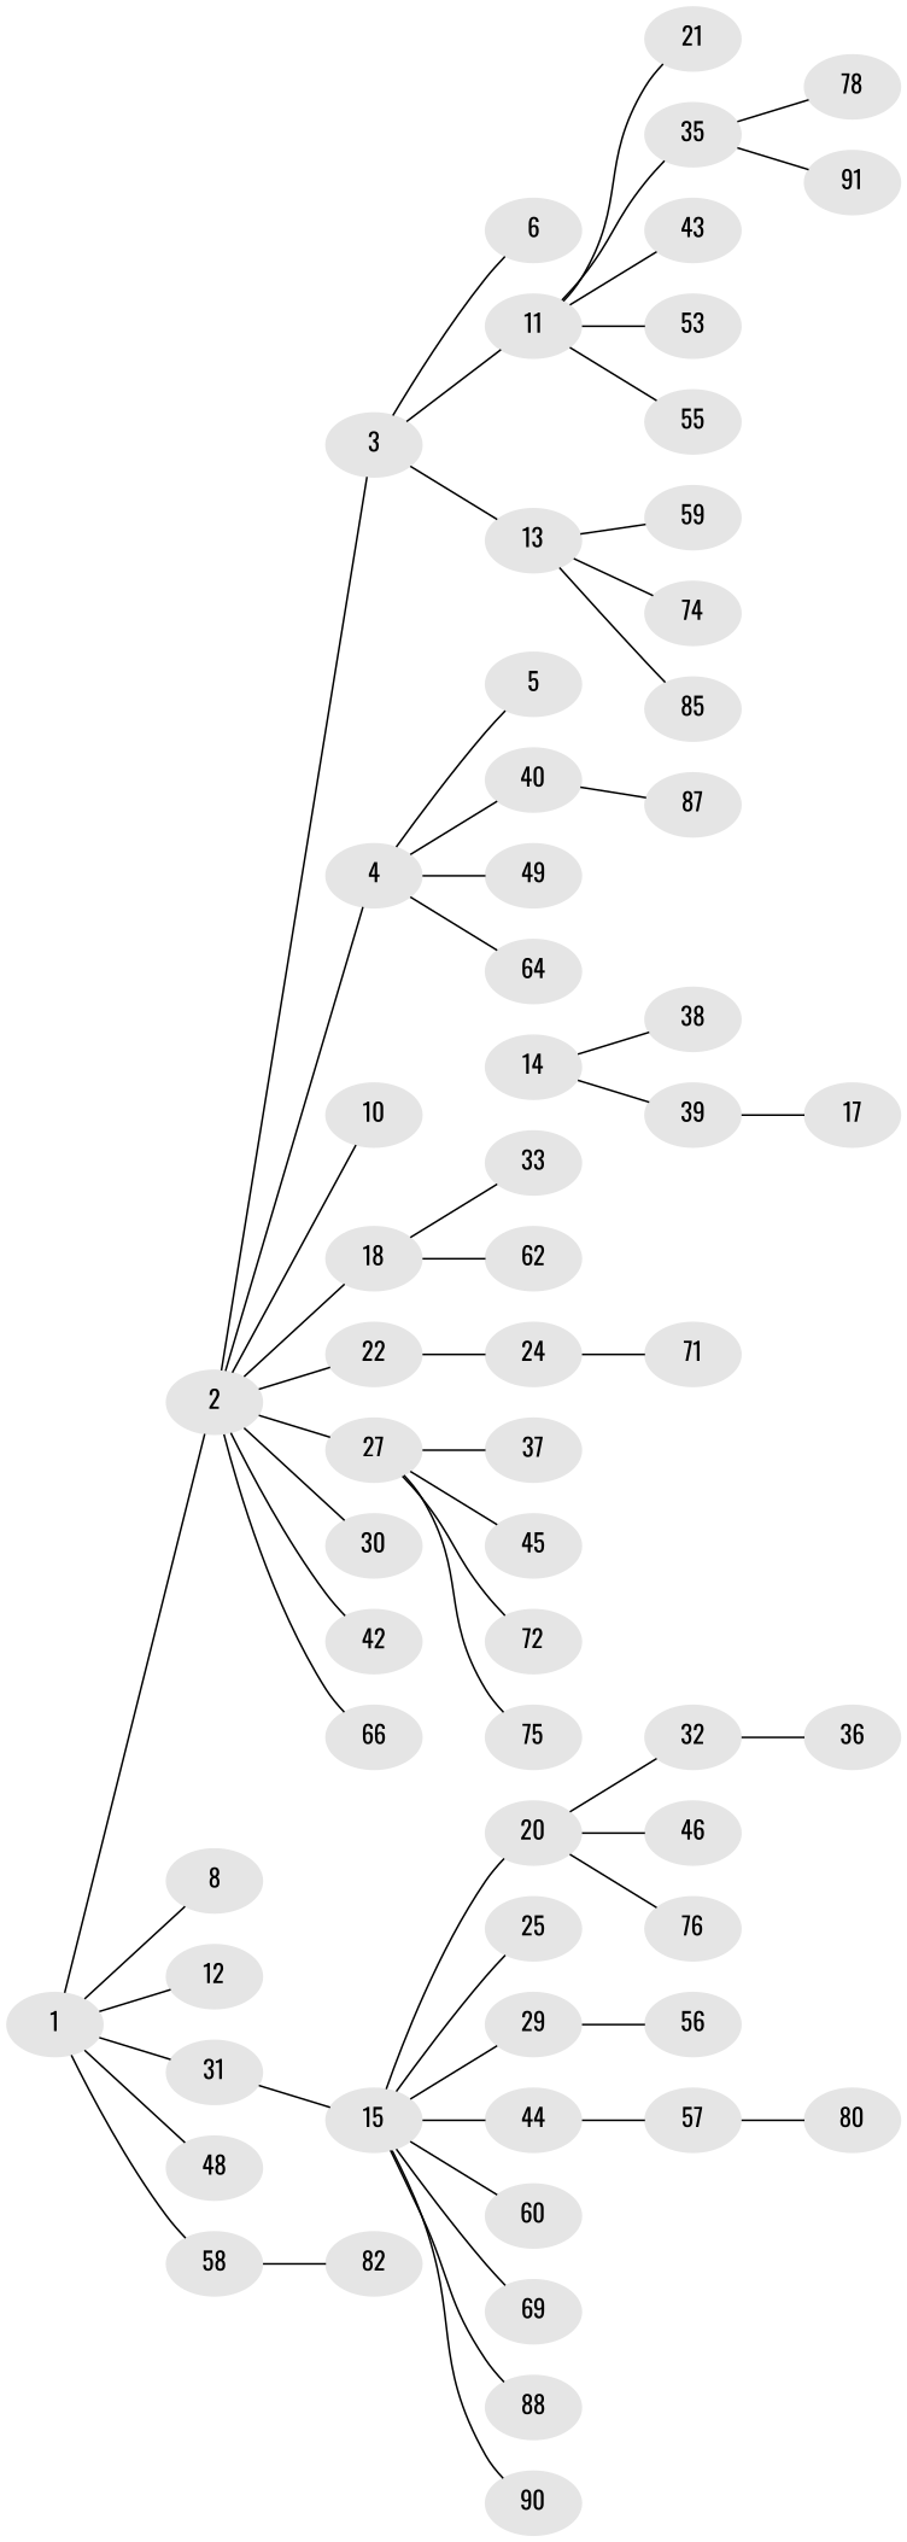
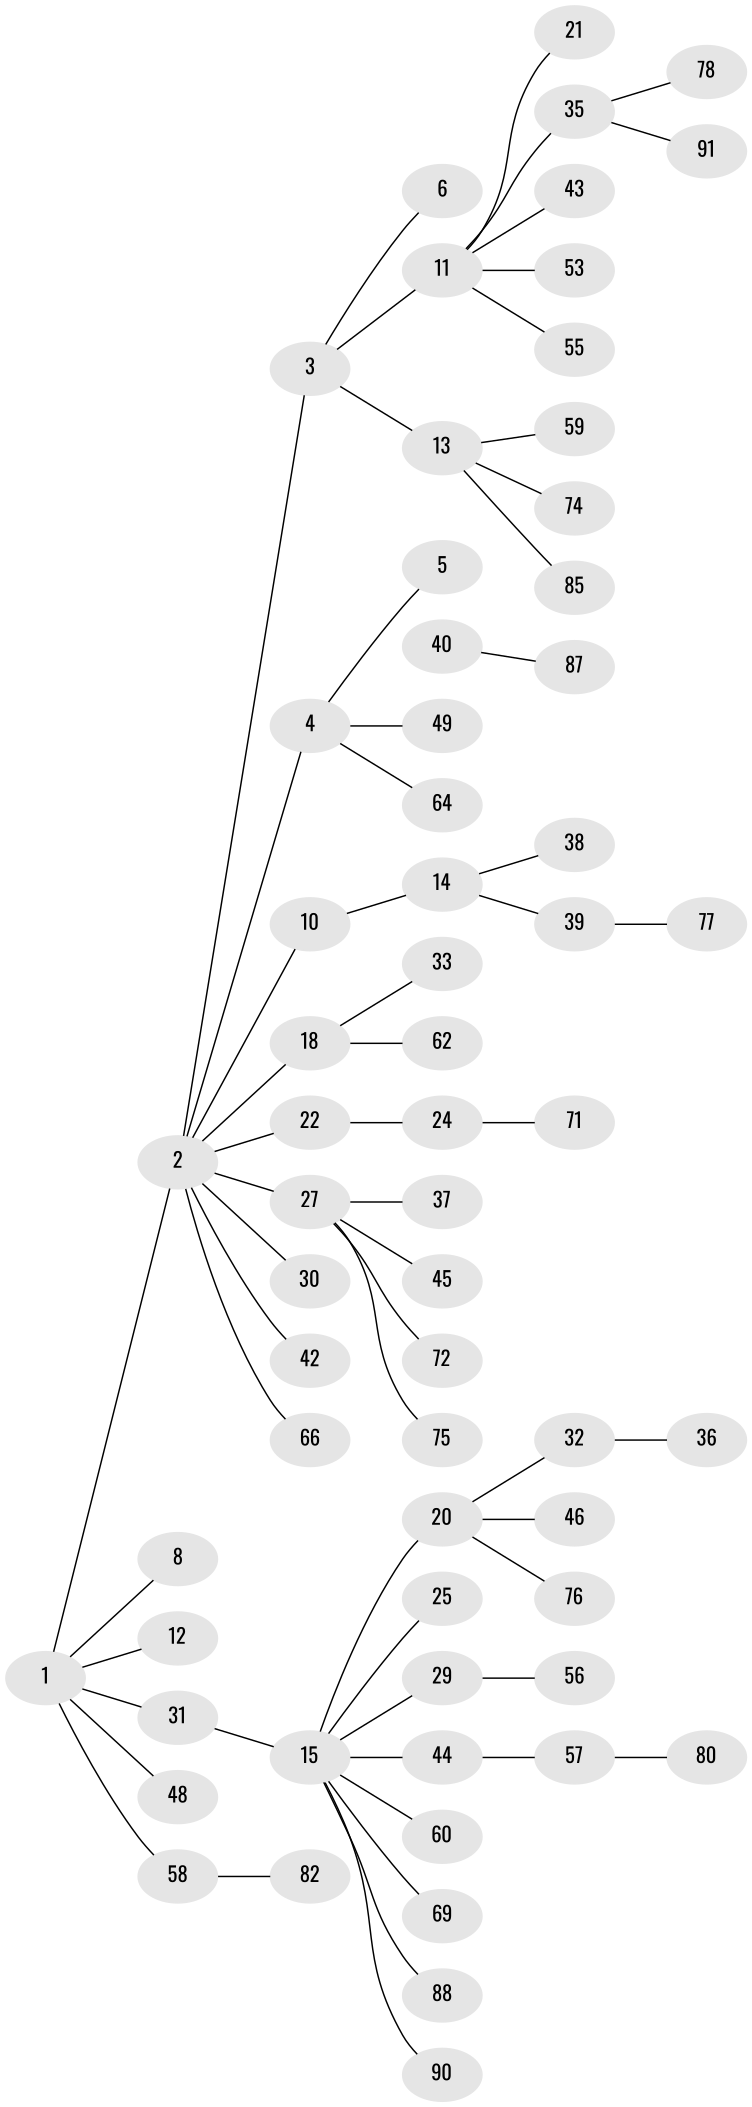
  graph {
    fontname=Oswald
    rankdir=LR
    node [color=gray90 fontname=Oswald style=filled]
    edge [fontname=Oswald]
    1 [super="+9"]
    2 [super="+7"]
    8 [super="+23"]
    12
    31
    48
    58 [super="+64"]
    3
    4 [super="+50"]
    10 [super="+65"]
    18 [super="+54"]
    22 [super="+67"]
    27 [super="+61"]
    30 [super="+73"]
    42 [super="+92"]
    66 [super="+93"]
    15 [super="+17"]
    82
    6 [super="+26"]
    11 [super="+16"]
    13 [super="+34"]
    5
    40 [super="+41"]
    49 [super="+70"]
    n25 [label=64]
    14 [super="+19"]
    33
    62
    24 [super="+81"]
    37
    45
    72 [super="+86"]
    75
    21
    35 [super="+52"]
    43
    53
    55 [super="+68"]
    59
    74
    85
    87
    20 [super="+28"]
    25 [super="+47"]
    29 [super="+51"]
    44
    60
    69 [super="+89"]
    88
    90
    38
    39
    78
    91
-   77 [label=17]
+   77
    32 [super="+83"]
    46 [super="+84"]
    76
    56
    57 [super="+63"]
    36
    71
    80
    1 -- 2
    1 -- 8
    1 -- 12
    1 -- 31
    1 -- 48
    1 -- 58
    2 -- 3
    2 -- 4
    2 -- 10
    2 -- 18
    2 -- 22
    2 -- 27
    2 -- 30
    2 -- 42
    2 -- 66
    31 -- 15
    58 -- 82
    3 -- 6
    3 -- 11
    3 -- 13
    4 -- 5
-   4 -- 40
    4 -- 49
    4 -- n25
+   10 -- 14
    18 -- 33
    18 -- 62
    22 -- 24
    27 -- 37
    27 -- 45
    27 -- 72
    27 -- 75
    15 -- 20
    15 -- 25
    15 -- 29
    15 -- 44
    15 -- 60
    15 -- 69
    15 -- 88
    15 -- 90
    11 -- 21
    11 -- 35
    11 -- 43
    11 -- 53
    11 -- 55
    13 -- 59
    13 -- 74
    13 -- 85
    40 -- 87
    14 -- 38
    14 -- 39
    24 -- 71
    35 -- 78
    35 -- 91
    20 -- 32
    20 -- 46
    20 -- 76
    29 -- 56
    44 -- 57
    39 -- 77
    32 -- 36
    57 -- 80
  }
